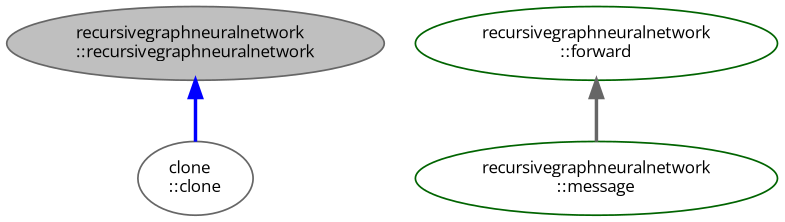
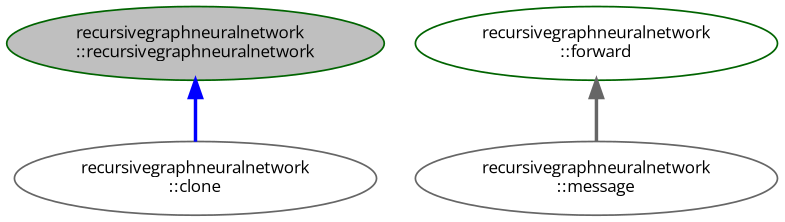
  digraph {
    fontname="Open Sans"
    rankdir=TB
    node [color=darkgreen fillcolor=white fontname="Open Sans" fontsize=10 shape=ellipse style=filled]
    edge [dir=back fontname="Open Sans" fontsize=10 labelfontname=Helvetica labelfontsize=10 style=bold]
-   n1 [color=gray40 fillcolor=grey75 fontcolor=black height=0.2 label="recursivegraphneuralnetwork\l::recursivegraphneuralnetwork" width=0.4]
-   n2 [color=gray40 height=0.2 label="clone\l::clone" width=0.4]
+   n1 [fillcolor=grey75 fontcolor=black height=0.2 label="recursivegraphneuralnetwork\l::recursivegraphneuralnetwork" width=0.4]
+   n2 [color=gray40 height=0.2 label="recursivegraphneuralnetwork\l::clone" width=0.4]
    n3 [height=0.2 label="recursivegraphneuralnetwork\l::forward" width=0.4]
-   n4 [height=0.2 label="recursivegraphneuralnetwork\l::message" width=0.4]
+   n4 [color=gray40 height=0.2 label="recursivegraphneuralnetwork\l::message" width=0.4]
    n1 -> n2 [color=blue]
    n3 -> n4 [color=gray40]
  }
